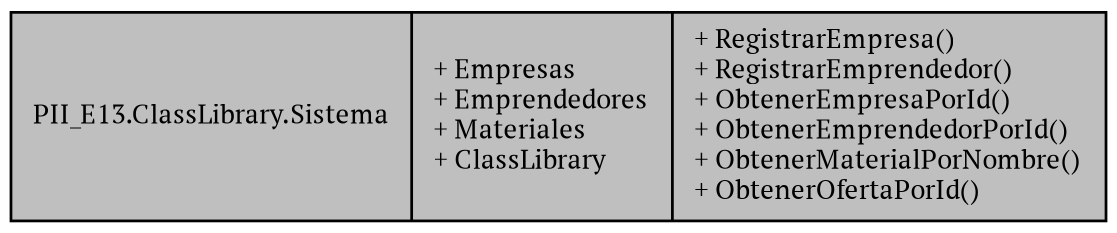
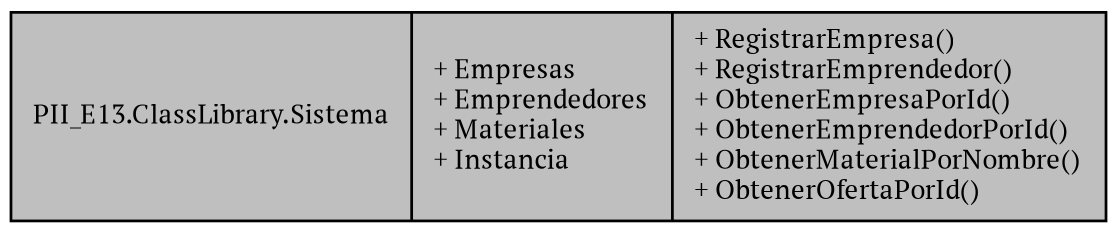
  digraph {
    rankdir=LR
    fontname="PT Serif"
-   n1 [color=black fillcolor=grey75 fontcolor=black fontname="PT Serif" fontsize=10 height=0.2 label="{PII_E13.ClassLibrary.Sistema\n|+ Empresas\l+ Emprendedores\l+ Materiales\l+ ClassLibrary\l|+ RegistrarEmpresa()\l+ RegistrarEmprendedor()\l+ ObtenerEmpresaPorId()\l+ ObtenerEmprendedorPorId()\l+ ObtenerMaterialPorNombre()\l+ ObtenerOfertaPorId()\l}" shape=record style=filled width=0.4]
+   n1 [color=black fillcolor=grey75 fontcolor=black fontname="PT Serif" fontsize=10 height=0.2 label="{PII_E13.ClassLibrary.Sistema\n|+ Empresas\l+ Emprendedores\l+ Materiales\l+ Instancia\l|+ RegistrarEmpresa()\l+ RegistrarEmprendedor()\l+ ObtenerEmpresaPorId()\l+ ObtenerEmprendedorPorId()\l+ ObtenerMaterialPorNombre()\l+ ObtenerOfertaPorId()\l}" shape=record style=filled width=0.4]
  }
